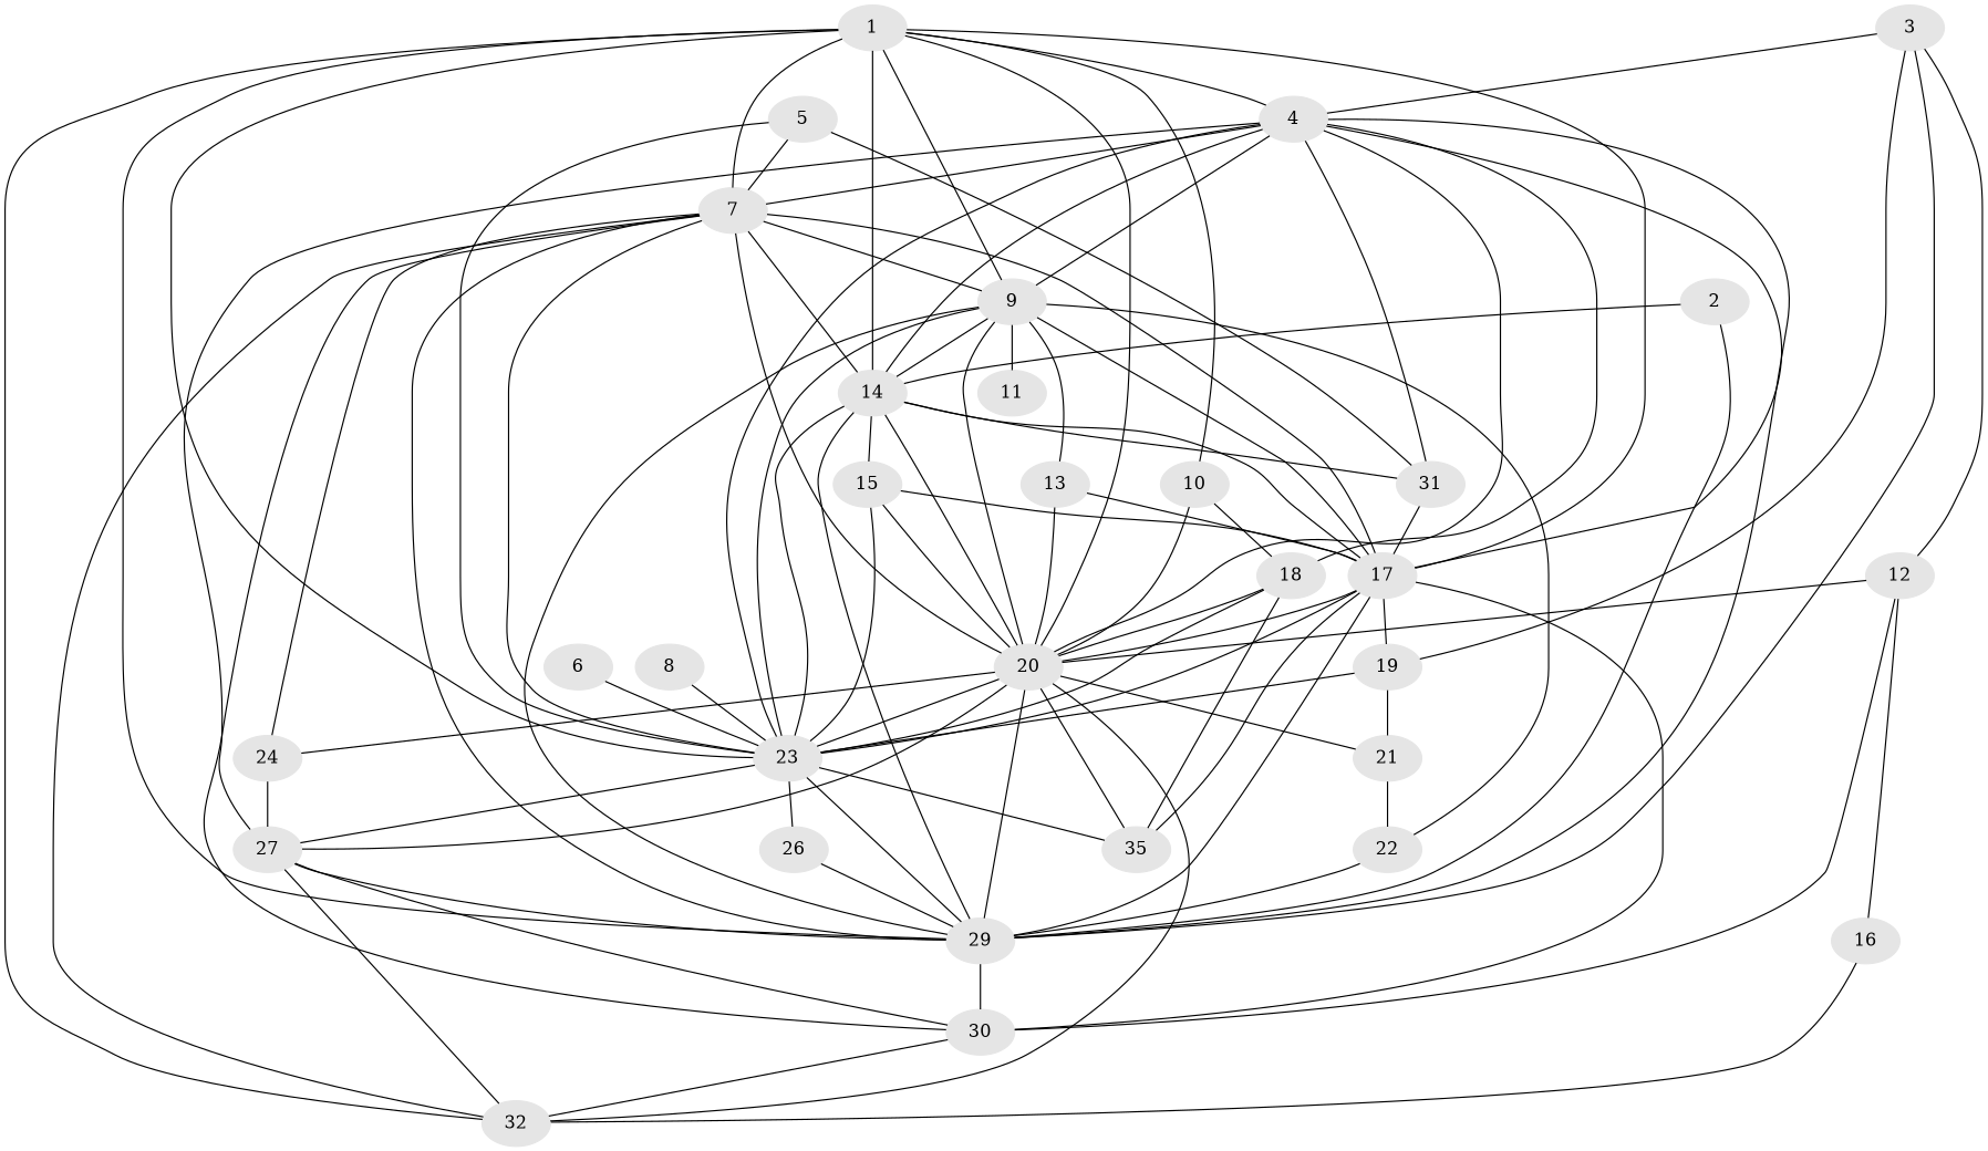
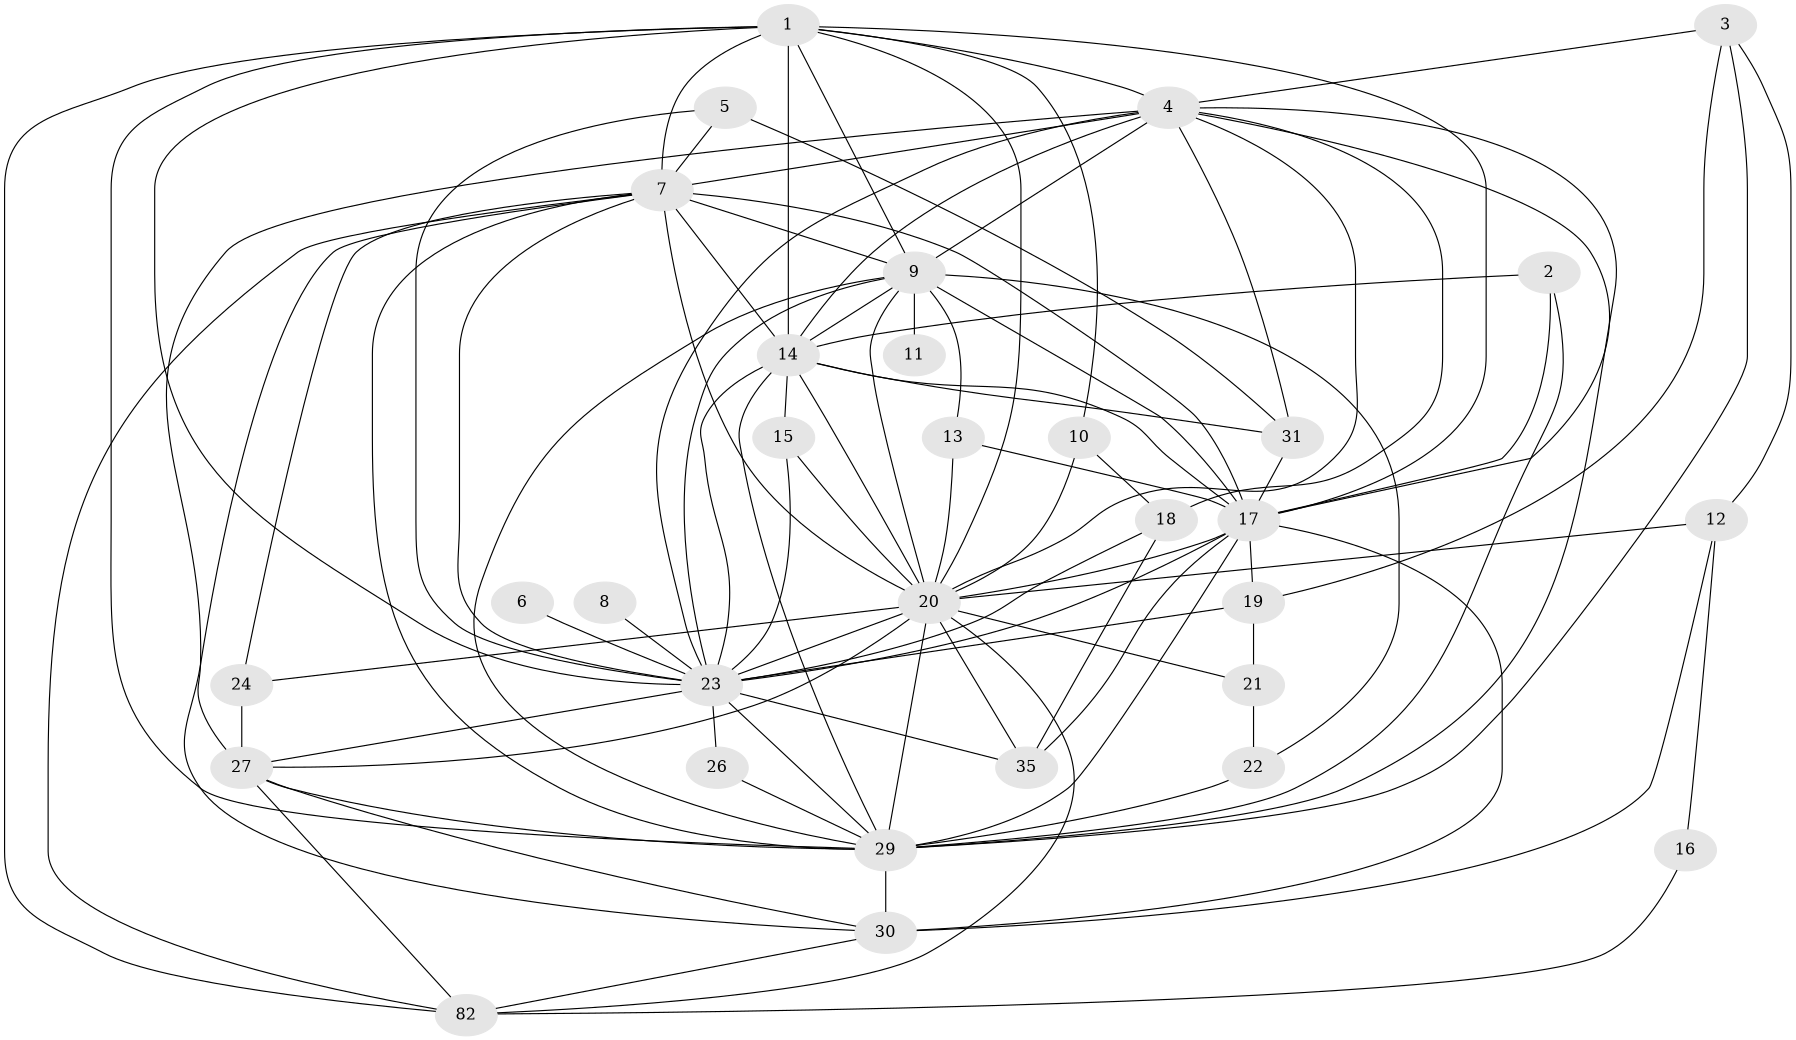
  graph {
    node [color=gray90 style=filled]
    edge [weight=1.0]
    1
    4
    7
    9
    10
    14
    17
    20
    23
    29
-   32
+   32 [label=82]
    18
    27
    31
    24
    30
    11
    13
    22
    15
    19
    n22 [label=35]
    21
    26
    2
    3
    12
    16
    5
    6
    8
    1 -- 4 [weight=3.0]
    1 -- 7 [weight=2.0]
    1 -- 9 [weight=2.0]
    1 -- 10
    1 -- 14 [weight=3.0]
    1 -- 17 [weight=2.0]
    1 -- 20 [weight=2.0]
    1 -- 23 [weight=3.0]
    1 -- 29 [weight=3.0]
    1 -- 32
    4 -- 7
    4 -- 9 [weight=3.0]
    4 -- 14
    4 -- 17
    4 -- 20
    4 -- 23
    4 -- 29
    4 -- 18 [weight=2.0]
    4 -- 27
    4 -- 31
    7 -- 9
    7 -- 14 [weight=2.0]
    7 -- 17 [weight=2.0]
    7 -- 20
    7 -- 23
    7 -- 29 [weight=2.0]
    7 -- 32
    7 -- 24
    7 -- 30
    9 -- 14
    9 -- 17
    9 -- 20
    9 -- 23
    9 -- 29
    9 -- 11 [weight=2.0]
    9 -- 13
    9 -- 22
    10 -- 20
    10 -- 18
    14 -- 17
    14 -- 20 [weight=2.0]
    14 -- 23
    14 -- 29
    14 -- 31
    14 -- 15
    17 -- 20 [weight=2.0]
    17 -- 23
    17 -- 29
    17 -- 30
    17 -- 19
    17 -- n22
    20 -- 23
    20 -- 29 [weight=5.0]
    20 -- 32
    20 -- 27
    20 -- 24
    20 -- n22
    20 -- 21
    23 -- 29
    23 -- 27 [weight=2.0]
    23 -- n22
    23 -- 26
    29 -- 30 [weight=2.0]
-   18 -- 20
    18 -- 23
    18 -- n22
    27 -- 29
    27 -- 32
    27 -- 30
    31 -- 17 [weight=2.0]
    24 -- 27
    30 -- 32
    13 -- 17
    13 -- 20
    22 -- 29 [weight=2.0]
-   15 -- 17
+   2 -- 17
    15 -- 20
    15 -- 23
    19 -- 23 [weight=2.0]
    19 -- 21
    21 -- 22
    26 -- 29
    2 -- 14
    2 -- 29
    3 -- 4
    3 -- 29
    3 -- 19
    3 -- 12
    12 -- 20
    12 -- 30
    12 -- 16
    16 -- 32
    5 -- 7
    5 -- 23
    5 -- 31
    6 -- 23
    8 -- 23
  }
